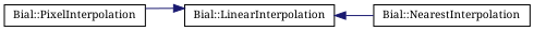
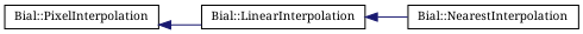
  digraph {
    fontname="Noto Serif"
    rankdir=LR
    node [color=black fillcolor=white fontname="Noto Serif" fontsize=10 shape=record style=filled]
    edge [color=midnightblue dir=back fontname="Noto Serif" fontsize=10 labelfontname=Helvetica labelfontsize=10 style=solid]
    n1 [height=0.2 label="Bial::PixelInterpolation" width=0.4]
    n2 [height=0.2 label="Bial::LinearInterpolation" width=0.4]
    n3 [height=0.2 label="Bial::NearestInterpolation" width=0.4]
-   n2 -> n1
+   n1 -> n2
    n2 -> n3
  }
